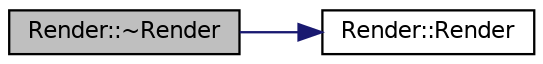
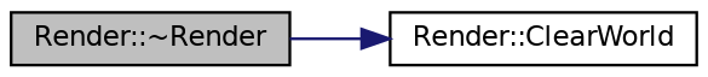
  digraph {
    rankdir=LR
    node [color=black fontname=Helvetica fontsize=10 shape=record style=filled]
    n1 [fillcolor=grey75 fontcolor=black height=0.2 label="Render::~Render" width=0.4]
-   n2 [fillcolor=white height=0.2 label="Render::Render" width=0.4]
+   n2 [fillcolor=white height=0.2 label="Render::ClearWorld" width=0.4]
    n1 -> n2 [color=midnightblue fontname=Helvetica fontsize=10 labelfontname=Helvetica labelfontsize=10 style=solid]
  }
